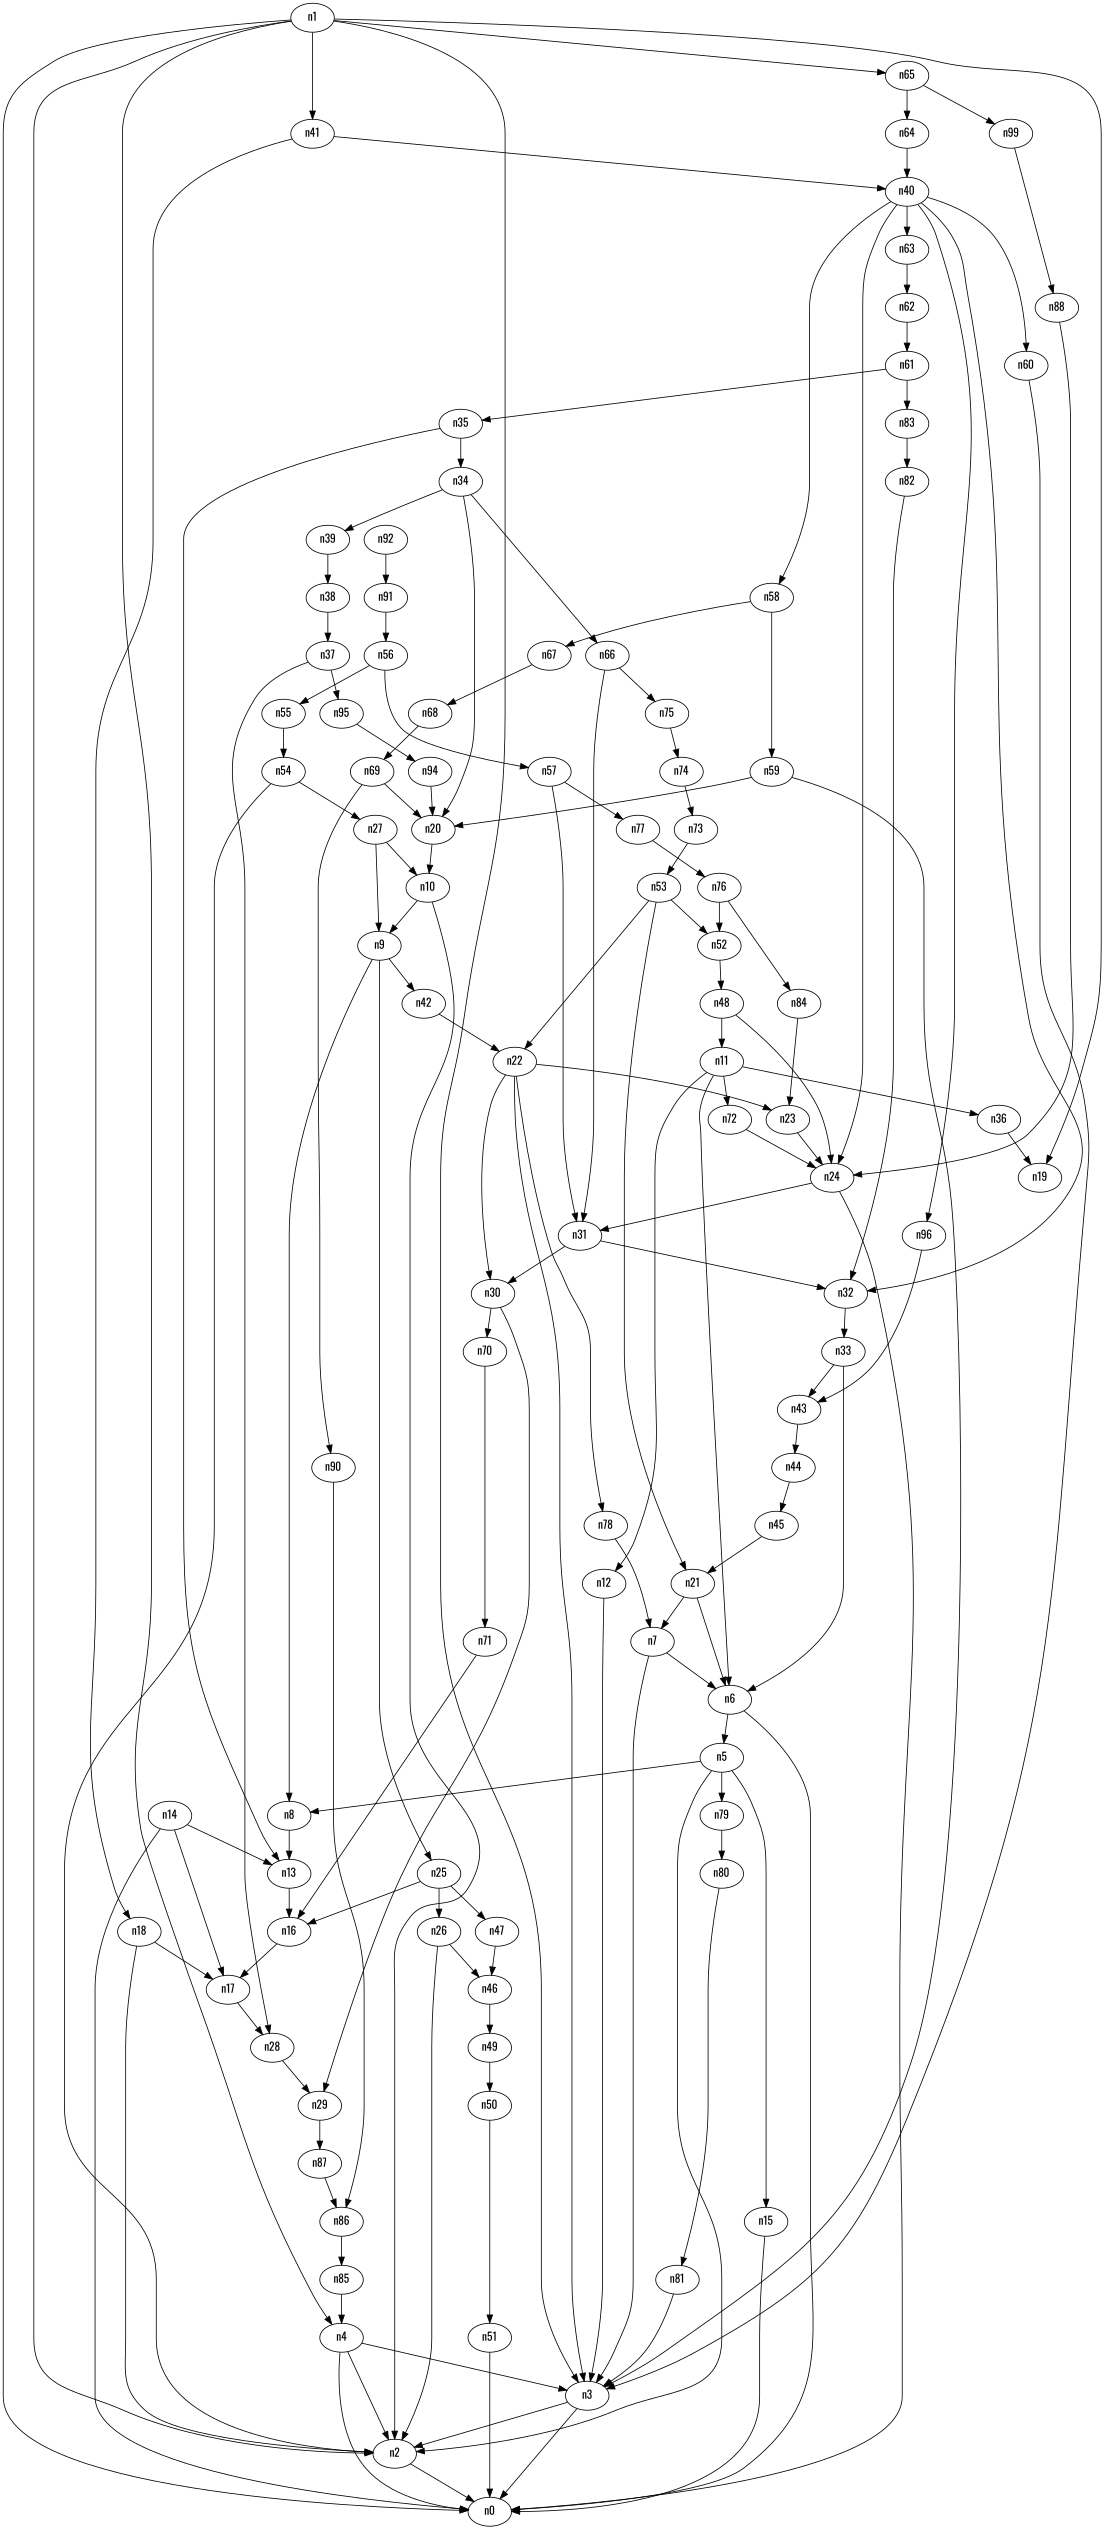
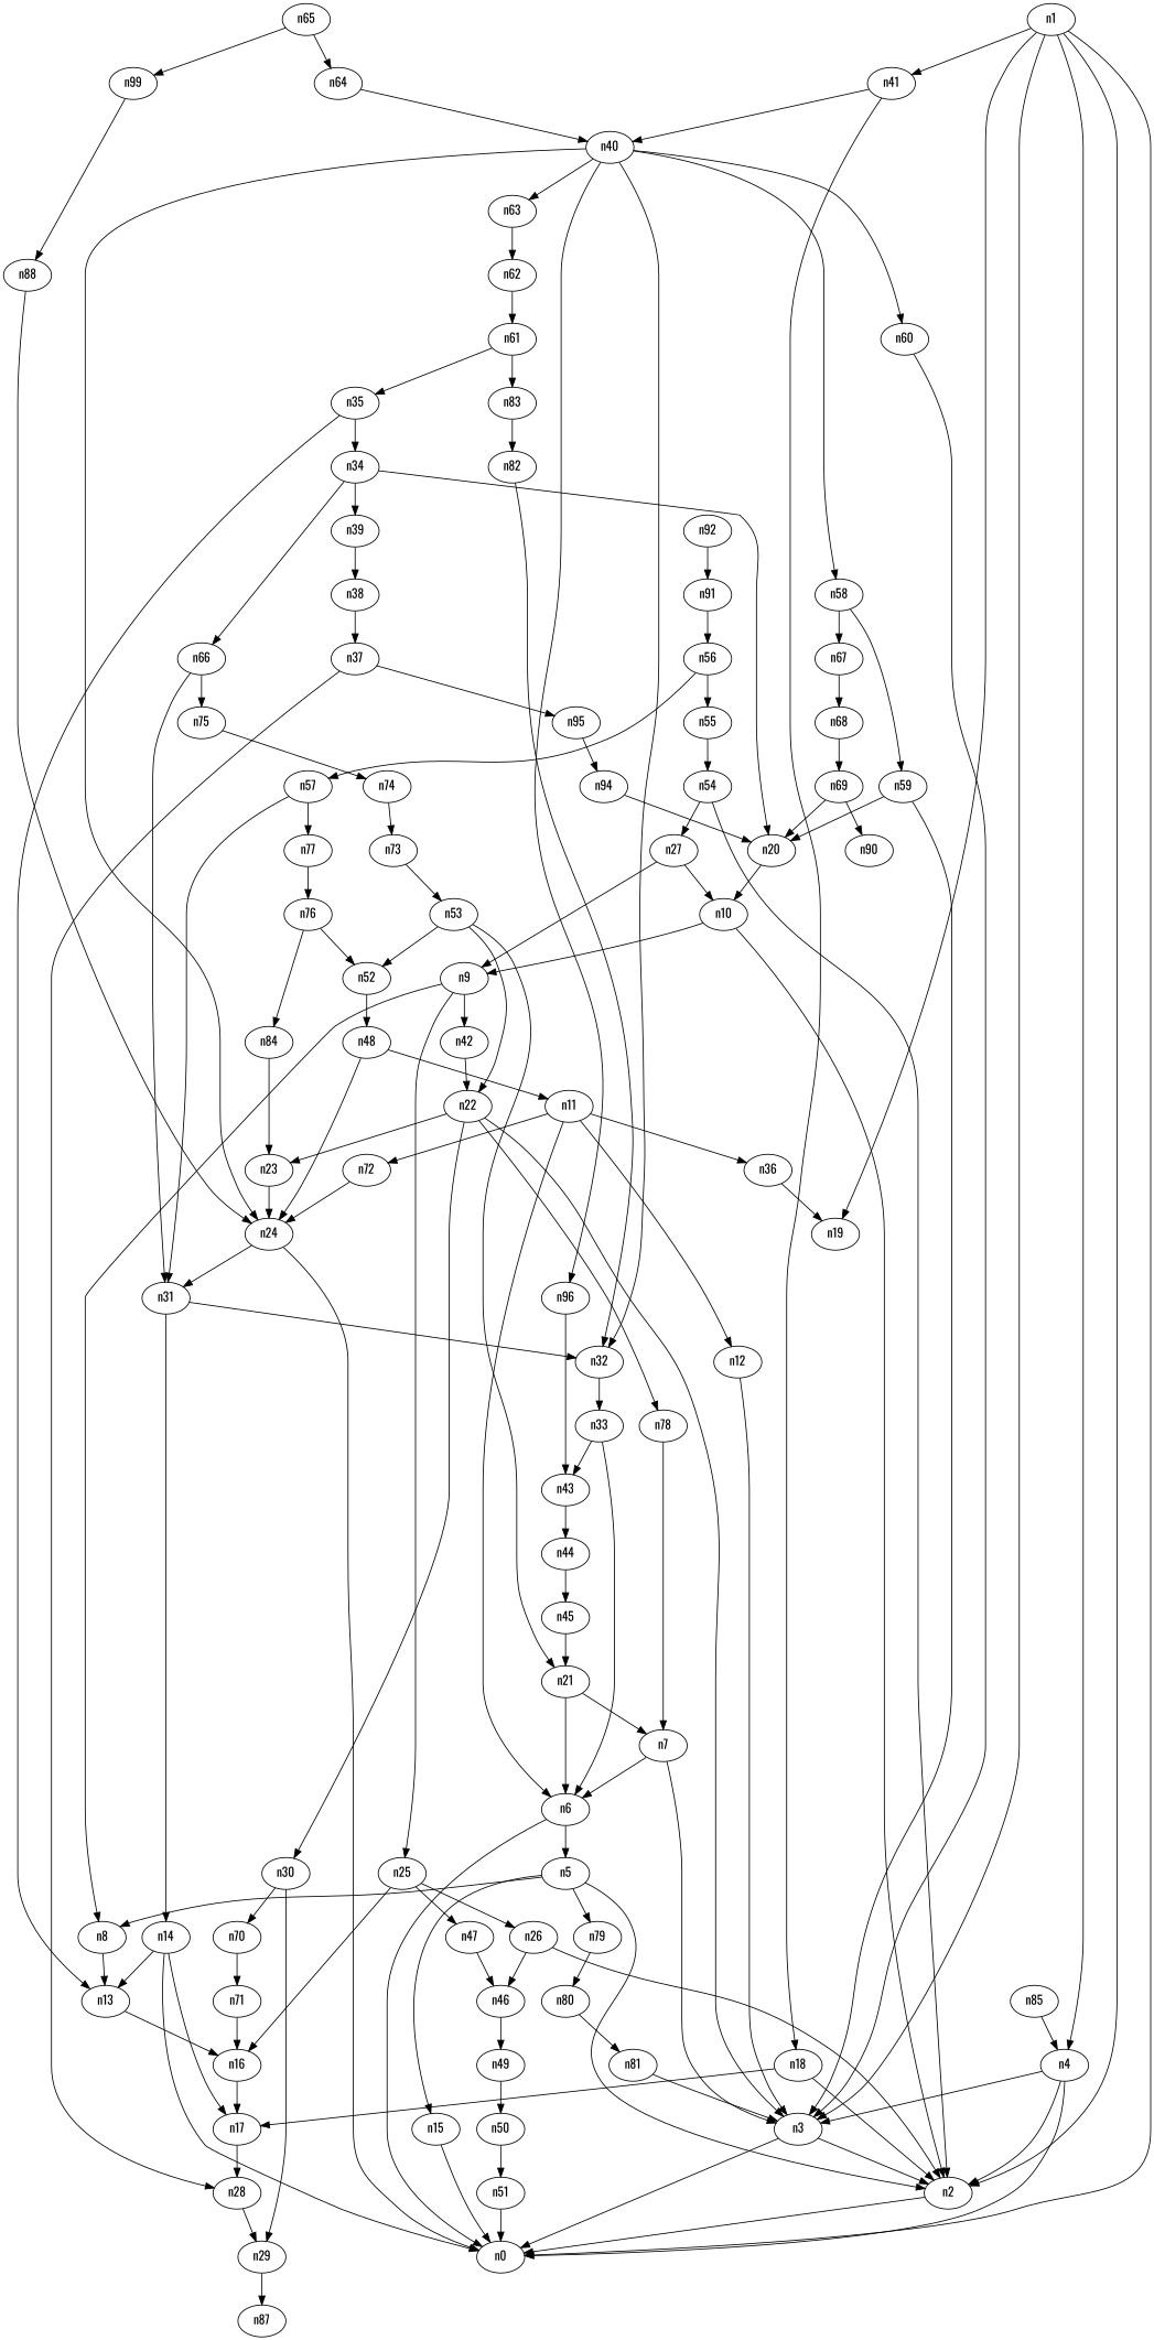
  digraph {
    fontname=Oswald
    node [fontname=Oswald]
    edge [fontname=Oswald]
    n1
    n0
    n2
    n3
    n4
    n19
    n41
    n65
    n18
    n40
    n64
    n89 [label=n99]
    n20
    n10
    n17
    n24
    n32
    n58
    n60
    n63
    n96
    n88
    n92
    n91
    n5
    n8
    n15
    n79
    n13
    n80
    n16
    n81
    n6
    n7
    n9
    n25
    n42
    n26
    n47
    n22
    n46
    n23
    n30
    n78
    n11
    n12
    n72
    n36
    n31
    n28
    n14
    n29
    n87
    n21
    n70
    n71
    n33
    n49
    n50
    n27
-   n86
    n85
    n43
    n44
    n45
    n34
    n39
    n66
    n38
    n75
    n37
    n74
    n35
    n95
    n94
    n59
    n67
    n62
    n68
    n61
    n51
    n48
    n52
    n53
    n54
    n55
    n56
    n57
    n77
    n76
    n84
    n69
    n83
    n82
    n73
    n90
    n1 -> n0
    n1 -> n2
    n1 -> n3
    n1 -> n4
    n1 -> n19
    n1 -> n41
-   n1 -> n65
    n2 -> n0
    n3 -> n0
    n3 -> n2
    n4 -> n0
    n4 -> n2
    n4 -> n3
    n41 -> n18
    n41 -> n40
    n65 -> n64
    n65 -> n89
    n18 -> n2
    n18 -> n17
    n40 -> n24
    n40 -> n32
    n40 -> n58
    n40 -> n60
    n40 -> n63
    n40 -> n96
    n64 -> n40
    n89 -> n88
    n20 -> n10
    n10 -> n2
    n10 -> n9
    n17 -> n28
    n24 -> n0
    n24 -> n31
    n32 -> n33
    n58 -> n59
    n58 -> n67
    n60 -> n3
    n63 -> n62
    n96 -> n43
    n88 -> n24
    n92 -> n91
    n91 -> n56
    n5 -> n2
    n5 -> n8
    n5 -> n15
    n5 -> n79
    n8 -> n13
    n15 -> n0
    n79 -> n80
    n13 -> n16
    n80 -> n81
    n16 -> n17
    n81 -> n3
    n6 -> n0
    n6 -> n5
    n7 -> n3
    n7 -> n6
    n9 -> n8
    n9 -> n25
    n9 -> n42
    n25 -> n16
    n25 -> n26
    n25 -> n47
    n42 -> n22
    n26 -> n2
    n26 -> n46
    n47 -> n46
    n22 -> n3
    n22 -> n23
    n22 -> n30
    n22 -> n78
    n46 -> n49
    n23 -> n24
    n30 -> n29
    n30 -> n70
    n78 -> n7
    n11 -> n6
    n11 -> n12
    n11 -> n72
    n11 -> n36
    n12 -> n3
    n72 -> n24
    n36 -> n19
    n31 -> n32
-   n31 -> n30
+   n31 -> n14
    n28 -> n29
    n14 -> n0
    n14 -> n17
    n14 -> n13
    n29 -> n87
-   n87 -> n86
    n21 -> n6
    n21 -> n7
    n70 -> n71
    n71 -> n16
    n33 -> n6
    n33 -> n43
    n49 -> n50
    n50 -> n51
    n27 -> n10
    n27 -> n9
-   n86 -> n85
    n85 -> n4
    n43 -> n44
    n44 -> n45
    n45 -> n21
    n34 -> n20
    n34 -> n39
    n34 -> n66
    n39 -> n38
    n66 -> n31
    n66 -> n75
    n38 -> n37
    n75 -> n74
    n37 -> n28
    n37 -> n95
    n74 -> n73
    n35 -> n13
    n35 -> n34
    n95 -> n94
    n94 -> n20
    n59 -> n3
    n59 -> n20
    n67 -> n68
    n62 -> n61
    n68 -> n69
    n61 -> n35
    n61 -> n83
    n51 -> n0
    n48 -> n24
    n48 -> n11
    n52 -> n48
    n53 -> n22
    n53 -> n21
    n53 -> n52
    n54 -> n2
    n54 -> n27
    n55 -> n54
    n56 -> n55
    n56 -> n57
    n57 -> n31
    n57 -> n77
    n77 -> n76
    n76 -> n52
    n76 -> n84
    n84 -> n23
    n69 -> n20
    n69 -> n90
    n83 -> n82
    n82 -> n32
    n73 -> n53
-   n90 -> n86
  }
